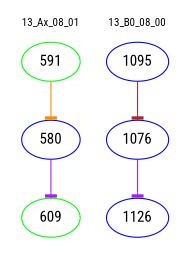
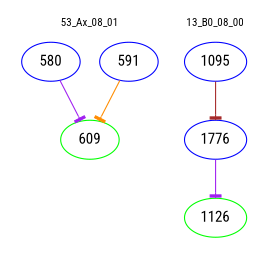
  digraph {
    fontname="Roboto Condensed"
    node [color=blue fontname="Roboto Condensed"]
    edge [arrowhead=tee color=purple fontname="Roboto Condensed"]
-   n1 [color=green label=591]
+   n1 [label=591]
    n2 [label=580]
    n3 [color=green label=609]
    n4 [label=1095]
-   n5 [label=1076]
-   n6 [label=1126]
+   n5 [label=1776]
+   n6 [color=green label=1126]
    subgraph cluster_1 {
      color=white
      fontsize=10
-     label="13_Ax_08_01"
+     label="53_Ax_08_01"
      n1
      n2
      n3
    }
    subgraph cluster_2 {
      color=white
      fontsize=10
      label="13_B0_08_00"
      n4
      n5
      n6
    }
-   n1 -> n2 [color=darkorange]
+   n1 -> n3 [color=darkorange]
    n2 -> n3
    n4 -> n5 [color=brown]
    n5 -> n6
  }
